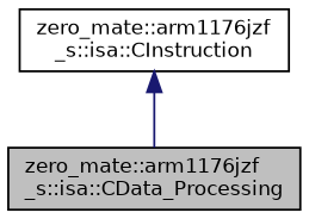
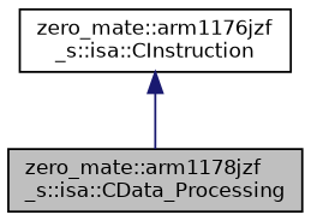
  digraph {
    node [color=black fontname=Helvetica fontsize=10 shape=record]
-   n1 [fillcolor=grey75 fontcolor=black height=0.2 label="zero_mate::arm1176jzf\l_s::isa::CData_Processing" style=filled width=0.4]
+   n1 [fillcolor=grey75 fontcolor=black height=0.2 label="zero_mate::arm1178jzf\l_s::isa::CData_Processing" style=filled width=0.4]
    n2 [height=0.2 label="zero_mate::arm1176jzf\l_s::isa::CInstruction" width=0.4]
    n2 -> n1 [color=midnightblue dir=back fontname=Helvetica fontsize=10 labelfontname=Helvetica labelfontsize=10 style=solid]
  }
